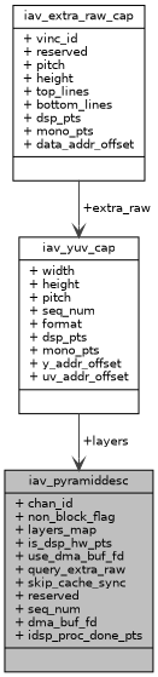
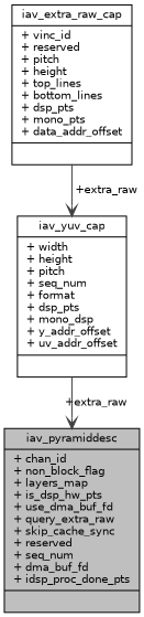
  digraph {
    node [color=black fontname=Helvetica fontsize=10 shape=record]
    edge [arrowhead=vee color=grey25 fontname=Helvetica fontsize=10 labelfontname=Helvetica labelfontsize=10 style=solid]
    n1 [fillcolor=grey75 fontcolor=black height=0.2 label="{iav_pyramiddesc\n|+ chan_id\l+ non_block_flag\l+ layers_map\l+ is_dsp_hw_pts\l+ use_dma_buf_fd\l+ query_extra_raw\l+ skip_cache_sync\l+ reserved\l+ seq_num\l+ dma_buf_fd\l+ idsp_proc_done_pts\l|}" style=filled width=0.4]
-   n2 [height=0.2 label="{iav_yuv_cap\n|+ width\l+ height\l+ pitch\l+ seq_num\l+ format\l+ dsp_pts\l+ mono_pts\l+ y_addr_offset\l+ uv_addr_offset\l|}" width=0.4]
+   n2 [height=0.2 label="{iav_yuv_cap\n|+ width\l+ height\l+ pitch\l+ seq_num\l+ format\l+ dsp_pts\l+ mono_dsp\l+ y_addr_offset\l+ uv_addr_offset\l|}" width=0.4]
    n3 [height=0.2 label="{iav_extra_raw_cap\n|+ vinc_id\l+ reserved\l+ pitch\l+ height\l+ top_lines\l+ bottom_lines\l+ dsp_pts\l+ mono_pts\l+ data_addr_offset\l|}" width=0.4]
-   n2 -> n1 [label=" +layers"]
+   n2 -> n1 [label=" +extra_raw"]
    n3 -> n2 [label=" +extra_raw"]
  }
